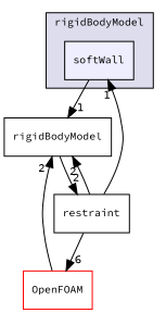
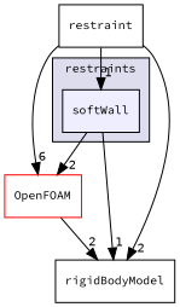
  digraph {
    compound=true
    fontname="Source Code Pro"
    node [fontname="Source Code Pro" fontsize=10 shape=box]
    edge [fontname="Source Code Pro" headlabel=2 labeldistance=1.5 labelfontname=Helvetica labelfontsize=10]
    n1 [fillcolor="#eeeeff" label=softWall pencolor=black style=filled]
    n2 [color=red label=OpenFOAM]
    n3 [label=rigidBodyModel]
    n4 [label=restraint]
    subgraph cluster_1 {
      bgcolor="#ddddee"
      fontsize=10
-     label=rigidBodyModel
+     label=restraints
      pencolor=black
      n1
    }
+   n1 -> n2
    n1 -> n3 [headlabel=1]
    n2 -> n3
-   n3 -> n4
    n4 -> n1 [headlabel=1]
    n4 -> n2 [headlabel=6]
    n4 -> n3
  }
